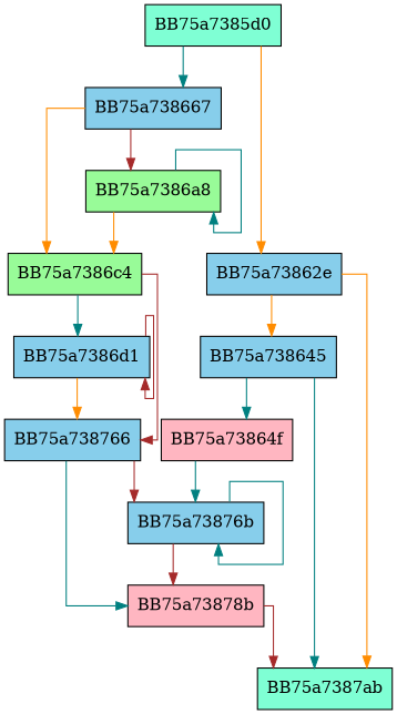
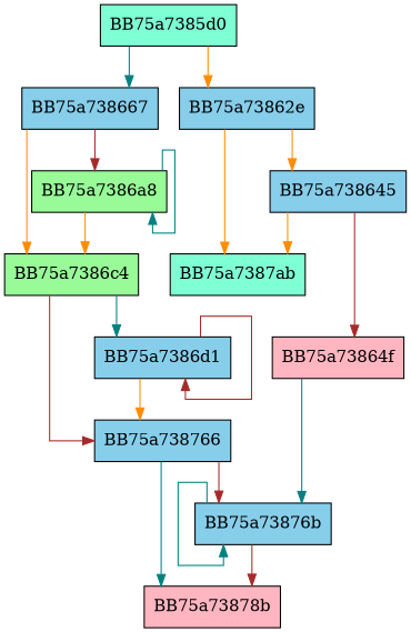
  digraph {
    splines=ortho
    node [fillcolor=skyblue shape=box style=filled]
    edge [color=teal]
    BB75a7385d0 [fillcolor=aquamarine]
    BB75a738667
    BB75a73862e
    BB75a7386c4 [fillcolor=palegreen]
    n5 [fillcolor=palegreen label=BB75a7386a8]
    BB75a7387ab [fillcolor=aquamarine]
    BB75a738645
    BB75a738766
    BB75a7386d1
    BB75a73864f [fillcolor=lightpink]
    BB75a73876b
    BB75a73878b [fillcolor=lightpink]
    BB75a7385d0 -> BB75a738667
    BB75a7385d0 -> BB75a73862e [color=darkorange]
    BB75a738667 -> BB75a7386c4 [color=darkorange]
    BB75a738667 -> n5 [color=brown]
    BB75a73862e -> BB75a7387ab [color=darkorange]
    BB75a73862e -> BB75a738645 [color=darkorange]
    BB75a7386c4 -> BB75a738766 [color=brown]
    BB75a7386c4 -> BB75a7386d1
    n5 -> BB75a7386c4 [color=darkorange]
    n5 -> n5
-   BB75a738645 -> BB75a7387ab
-   BB75a738645 -> BB75a73864f
+   BB75a738645 -> BB75a7387ab [color=darkorange]
+   BB75a738645 -> BB75a73864f [color=brown]
    BB75a738766 -> BB75a73876b [color=brown]
    BB75a738766 -> BB75a73878b
    BB75a7386d1 -> BB75a738766 [color=darkorange]
    BB75a7386d1 -> BB75a7386d1 [color=brown]
    BB75a73864f -> BB75a73876b
    BB75a73876b -> BB75a73876b
    BB75a73876b -> BB75a73878b [color=brown]
-   BB75a73878b -> BB75a7387ab [color=brown]
  }
